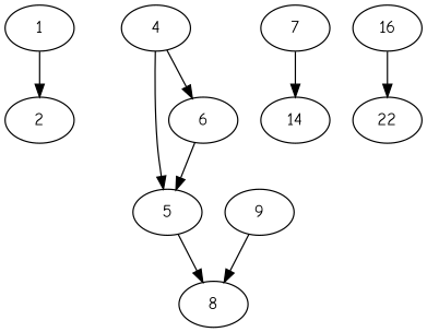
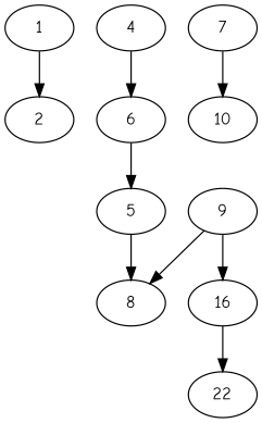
  digraph {
    fontname="Comic Neue"
    node [alpha=0.19 fontname="Comic Neue"]
    edge [fontname="Comic Neue"]
    1 [expect_size=18226379450759512064]
    2 [alpha=0.14 expect_size=35960170059117244]
    4 [alpha=0.07 expect_size=2105547068167684096]
    5 [alpha=0.15 expect_size=11384606580274392]
    6 [alpha=0.18 expect_size=73588271213436731392]
    8 [alpha=0.13 expect_size=115432380077225056]
    7 [expect_size=12770811846369240]
-   10 [alpha=0.01 expect_size=2439421919818617 label=14]
+   10 [alpha=0.01 expect_size=2439421919818617]
    9 [alpha=0.15 expect_size=47054973903208185856]
    n10 [alpha=0.02 expect_size=1033548867209003008 label=16]
    n11 [alpha=0.02 expect_size=75840074405422416 label=22]
    1 -> 2
-   4 -> 5
    4 -> 6
    5 -> 8
    6 -> 5
    7 -> 10
    9 -> 8
+   9 -> n10
    n10 -> n11
  }
